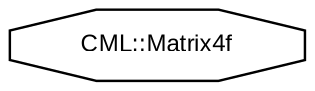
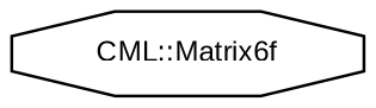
  digraph {
    rankdir=LR
    fontname="Liberation Sans"
-   n1 [color=black fillcolor=white fontname="Liberation Sans" fontsize=10 height=0.2 label="CML::Matrix4f" shape=octagon style=filled width=0.4]
+   n1 [color=black fillcolor=white fontname="Liberation Sans" fontsize=10 height=0.2 label="CML::Matrix6f" shape=octagon style=filled width=0.4]
  }
